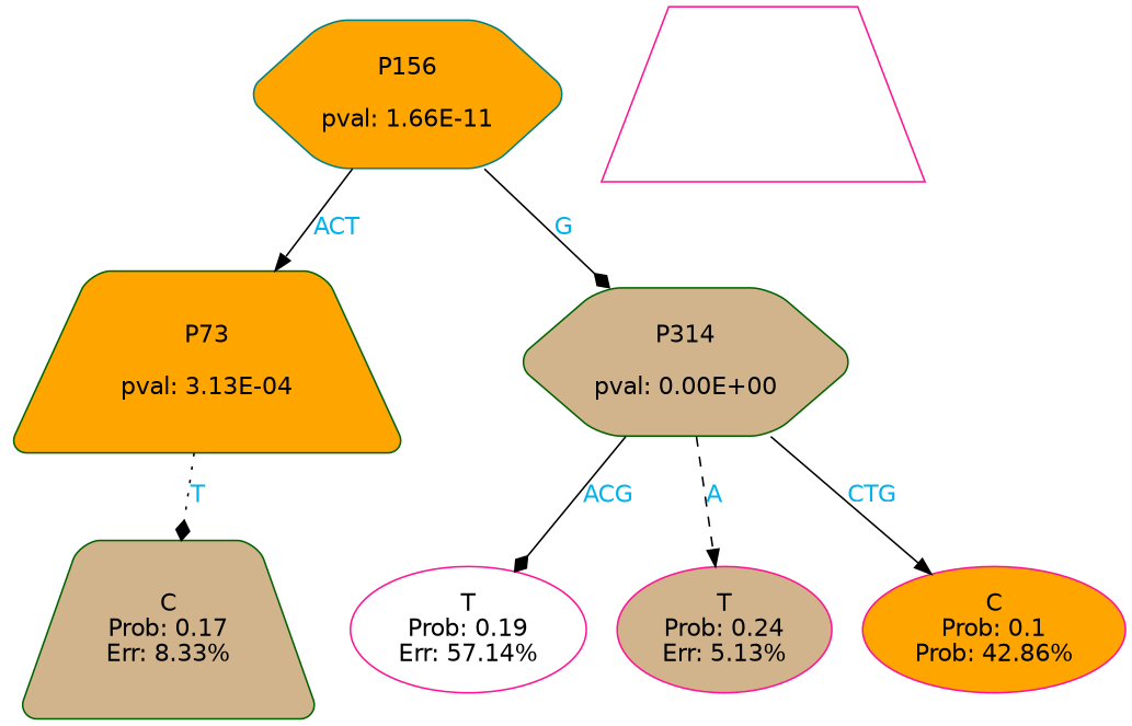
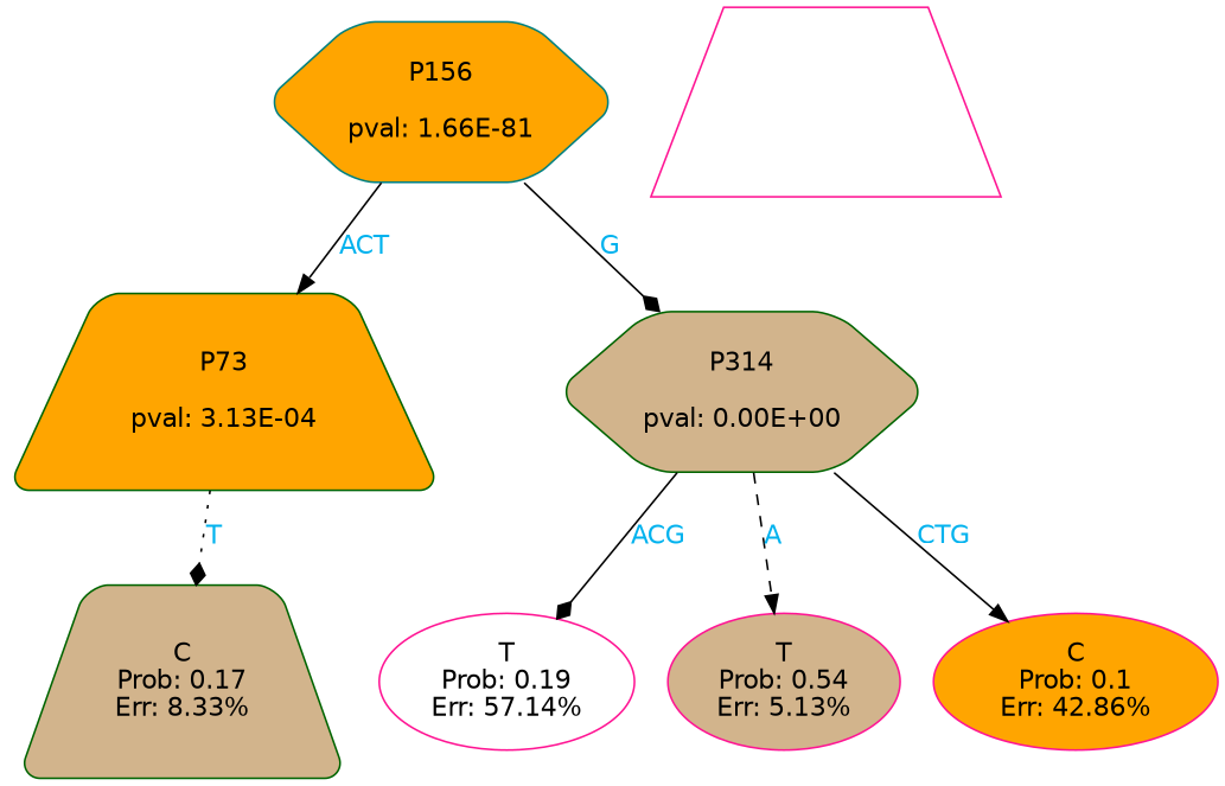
  digraph {
    ranksep=equally
    splines=polylines
    node [color=deeppink fillcolor=tan fontname=helvetica shape=ellipse style="filled, rounded"]
    edge [arrowhead=normal fontcolor=deepskyblue2 fontname=helvetica style=solid]
    n1 [fillcolor=white label="T\nProb: 0.19\nErr: 57.14%"]
    n2 [color=darkgreen label="C\nProb: 0.17\nErr: 8.33%" shape=trapezium]
-   n3 [label="T\nProb: 0.24\nErr: 5.13%"]
-   n4 [fillcolor=orange label="C\nProb: 0.1\nProb: 42.86%"]
+   n3 [label="T\nProb: 0.54\nErr: 5.13%"]
+   n4 [fillcolor=orange label="C\nProb: 0.1\nErr: 42.86%"]
    n5 [align=left fillcolor=white fontcolor=white fontsize=10 label="Response : P49\nClasses: A|C|G|T\nIn ACC: 0.81\nOut ACC: 0.67\n" shape=trapezium style=filled]
-   n6 [color=teal fillcolor=orange label="P156\n\npval: 1.66E-11" shape=hexagon]
+   n6 [color=teal fillcolor=orange label="P156\n\npval: 1.66E-81" shape=hexagon]
    n7 [color=darkgreen fillcolor=orange label="P73\n\npval: 3.13E-04" shape=trapezium]
    n8 [color=darkgreen label="P314\n\npval: 0.00E+00" shape=hexagon]
    subgraph sub_1 {
      rank=same
      n1
      n2
      n3
      n4
    }
    subgraph sub_2 {
      rank=same
      n5
      n6
    }
    n6 -> n7 [label=ACT]
    n6 -> n8 [arrowhead=diamond label=G]
    n7 -> n2 [arrowhead=diamond label=T style=dotted]
    n8 -> n1 [arrowhead=diamond label=ACG]
    n8 -> n3 [label=A style=dashed]
    n8 -> n4 [label=CTG]
  }
